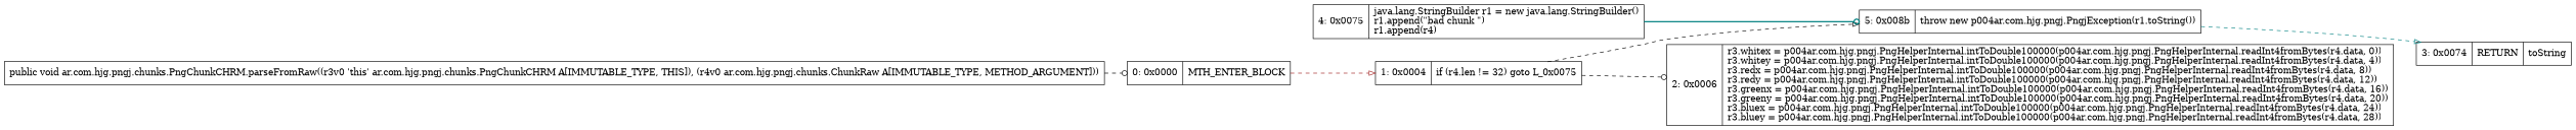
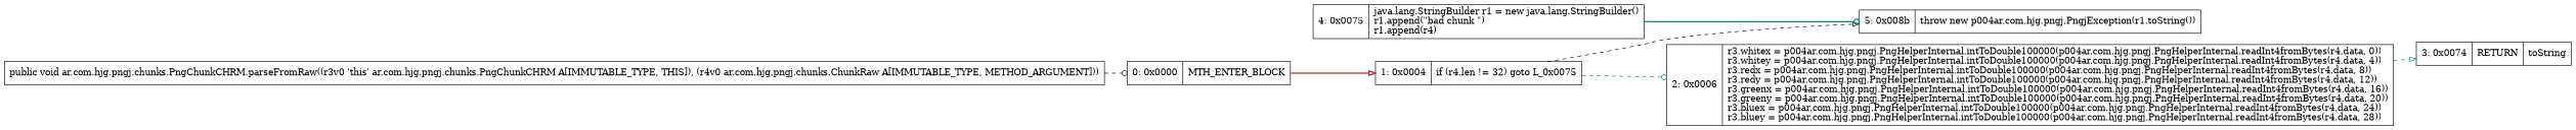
  digraph {
    rankdir=LR
    node [shape=record]
    edge [arrowhead=onormal color=teal style=dashed]
    n1 [label="{0\:\ 0x0000|MTH_ENTER_BLOCK\l}"]
    n2 [label="{1\:\ 0x0004|if (r4.len != 32) goto L_0x0075\l}"]
    n3 [label="{2\:\ 0x0006|r3.whitex = p004ar.com.hjg.pngj.PngHelperInternal.intToDouble100000(p004ar.com.hjg.pngj.PngHelperInternal.readInt4fromBytes(r4.data, 0))\lr3.whitey = p004ar.com.hjg.pngj.PngHelperInternal.intToDouble100000(p004ar.com.hjg.pngj.PngHelperInternal.readInt4fromBytes(r4.data, 4))\lr3.redx = p004ar.com.hjg.pngj.PngHelperInternal.intToDouble100000(p004ar.com.hjg.pngj.PngHelperInternal.readInt4fromBytes(r4.data, 8))\lr3.redy = p004ar.com.hjg.pngj.PngHelperInternal.intToDouble100000(p004ar.com.hjg.pngj.PngHelperInternal.readInt4fromBytes(r4.data, 12))\lr3.greenx = p004ar.com.hjg.pngj.PngHelperInternal.intToDouble100000(p004ar.com.hjg.pngj.PngHelperInternal.readInt4fromBytes(r4.data, 16))\lr3.greeny = p004ar.com.hjg.pngj.PngHelperInternal.intToDouble100000(p004ar.com.hjg.pngj.PngHelperInternal.readInt4fromBytes(r4.data, 20))\lr3.bluex = p004ar.com.hjg.pngj.PngHelperInternal.intToDouble100000(p004ar.com.hjg.pngj.PngHelperInternal.readInt4fromBytes(r4.data, 24))\lr3.bluey = p004ar.com.hjg.pngj.PngHelperInternal.intToDouble100000(p004ar.com.hjg.pngj.PngHelperInternal.readInt4fromBytes(r4.data, 28))\l}"]
    n4 [label="{5\:\ 0x008b|throw new p004ar.com.hjg.pngj.PngjException(r1.toString())\l}"]
    n5 [label="{3\:\ 0x0074|RETURN\l|toString\l}"]
    n6 [label="{4\:\ 0x0075|java.lang.StringBuilder r1 = new java.lang.StringBuilder()\lr1.append(\"bad chunk \")\lr1.append(r4)\l}"]
    n7 [label="{public void ar.com.hjg.pngj.chunks.PngChunkCHRM.parseFromRaw((r3v0 'this' ar.com.hjg.pngj.chunks.PngChunkCHRM A[IMMUTABLE_TYPE, THIS]), (r4v0 ar.com.hjg.pngj.chunks.ChunkRaw A[IMMUTABLE_TYPE, METHOD_ARGUMENT])) }"]
-   n1 -> n2 [color=brown]
-   n2 -> n3 [arrowhead=odot color=black]
+   n1 -> n2 [color=brown style=bold]
+   n2 -> n3 [arrowhead=odot]
    n2 -> n4 [color=black]
-   n4 -> n5
+   n3 -> n5
    n6 -> n4 [arrowhead=odot style=bold]
    n7 -> n1 [arrowhead=odot color=black]
  }
